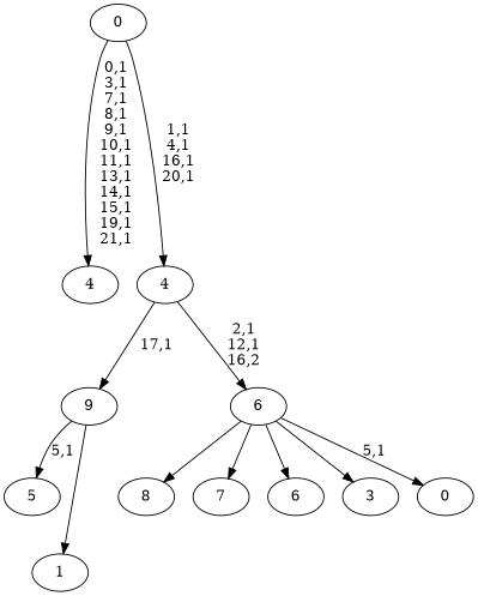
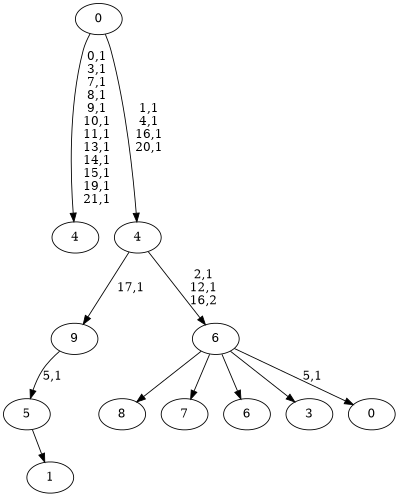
  digraph {
    n1 [label=8]
    n2 [label=7]
    n3 [label=6]
    n4 [label=5]
    n5 [label=4]
    n6 [label=3]
    n7 [label=1]
    9
    n9 [label=0]
    6
    4
    0
    9 -> n4 [label="5,1"]
-   9 -> n7
+   n4 -> n7
    6 -> n1
    6 -> n2
    6 -> n3
    6 -> n6
    6 -> n9 [label="5,1"]
    4 -> 9 [label="17,1"]
    4 -> 6 [label="2,1\n12,1\n16,2"]
    0 -> n5 [label="0,1\n3,1\n7,1\n8,1\n9,1\n10,1\n11,1\n13,1\n14,1\n15,1\n19,1\n21,1"]
    0 -> 4 [label="1,1\n4,1\n16,1\n20,1"]
  }
